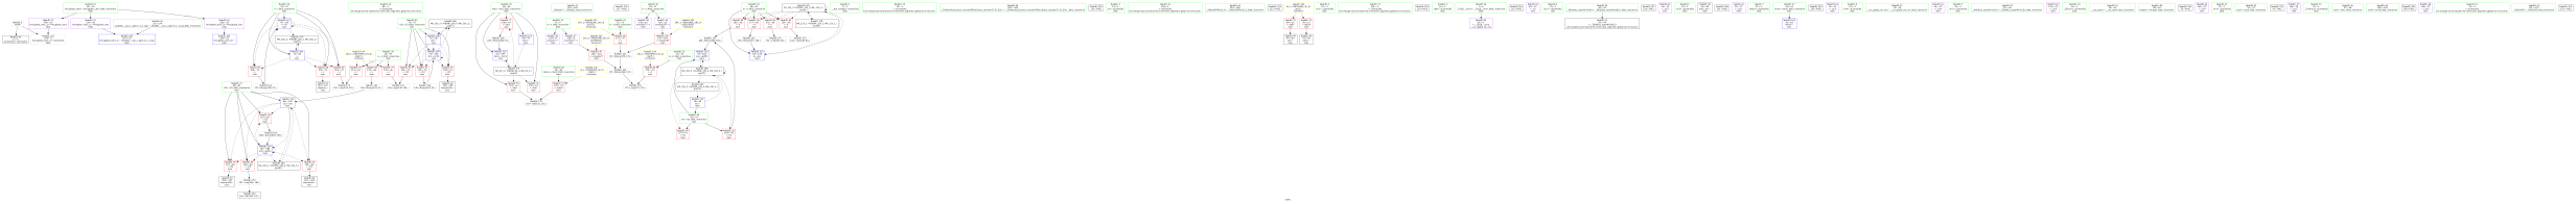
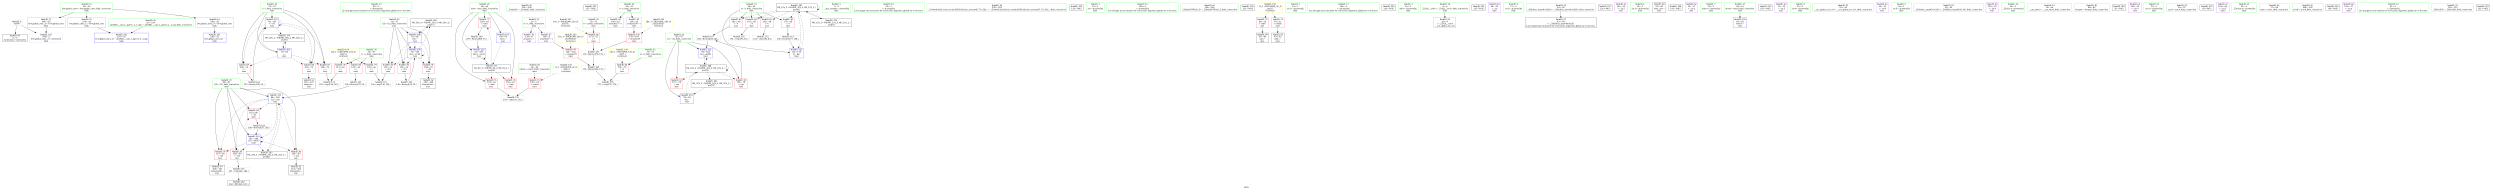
  digraph {
    fontname="IBM Plex Sans"
    label=SVFG
    node [color=green fontname="IBM Plex Sans" shape=record]
    edge [fontname="IBM Plex Sans" style=solid]
    n1 [color=grey label="{NodeID: 0\nNullPtr}"]
    n2 [color=black label="{NodeID: 46\n2\<--3\ndummyVal\<--dummyVal\n}"]
    n3 [color=blue label="{NodeID: 103\n240\<--3\nllvm.global_ctors_2\<--dummyVal\nGlob }" style=dotted]
    n4 [color=black label="{NodeID: 180\nMR_20V_2 = PHI(MR_20V_4, MR_20V_1, )\npts\{77 \}\n}"]
    n5 [color=blue label="{NodeID: 108\n76\<--83\ni12\<--\nmain\n}"]
    n6 [color=red label="{NodeID: 90\n134\<--76\n\<--i12\nmain\n}"]
    n7 [color=red label="{NodeID: 91\n138\<--76\n\<--i12\nmain\n}"]
    n8 [color=red label="{NodeID: 92\n144\<--76\n\<--i12\nmain\n}"]
    n9 [color=blue label="{NodeID: 109\n76\<--145\ni12\<--inc20\nmain\n}"]
    n10 [color=grey label="{NodeID: 174\n136 = cmp(134, 135, )\n}"]
    n11 [color=black label="{NodeID: 52\n139\<--138\nidxprom16\<--\nmain\n}"]
    n12 [color=grey label="{NodeID: 162\n145 = Binary(144, 99, )\n}"]
    n13 [color=red label="{NodeID: 97\n167\<--80\n\<--i22\nmain\n}"]
    n14 [color=black label="{NodeID: 54\n168\<--167\nidxprom28\<--\nmain\n}"]
    n15 [label="{NodeID: 14\n83\<--1\n\<--dummyObj\nCan only get source location for instruction, argument, global var or function.}"]
    n16 [color=yellow label="{NodeID: 194\n10V_1 = ENCHI(MR_10V_0)\npts\{67 \}\nFun[main]}" style=double]
    n17 [color=red label="{NodeID: 78\n119\<--66\n\<--n\nmain\n}"]
    n18 [color=red label="{NodeID: 79\n135\<--66\n\<--n\nmain\n}"]
    n19 [color=red label="{NodeID: 80\n149\<--66\n\<--n\nmain\n}"]
    n20 [color=grey label="{NodeID: 171\n120 = cmp(118, 119, )\n}"]
    n21 [color=grey label="{NodeID: 169\n150 = Binary(149, 99, )\n}"]
    n22 [color=blue label="{NodeID: 111\n80\<--150\ni22\<--sub\nmain\n}"]
    n23 [color=red label="{NodeID: 95\n156\<--80\n\<--i22\nmain\n}"]
    n24 [color=red label="{NodeID: 96\n163\<--80\n\<--i22\nmain\n}"]
    n25 [color=red label="{NodeID: 98\n187\<--80\n\<--i22\nmain\n}"]
    n26 [color=blue label="{NodeID: 114\n80\<--188\ni22\<--dec33\nmain\n}"]
    n27 [color=black label="{NodeID: 182\nMR_24V_2 = PHI(MR_24V_4, MR_24V_1, )\npts\{81 \}\n}"]
    n28 [color=grey label="{NodeID: 173\n157 = cmp(156, 158, )\n}"]
    n29 [color=black label="{NodeID: 53\n164\<--163\nidxprom26\<--\nmain\n}"]
    n30 [color=grey label="{NodeID: 166\n188 = Binary(187, 158, )\n}"]
    n31 [color=black label="{NodeID: 160\n160 = PHI(161, 157, )\n}"]
    n32 [label="{NodeID: 28\n62\<--63\nntests\<--ntests_field_insensitive\nmain\n}"]
    n33 [color=red label="{NodeID: 74\n102\<--62\n\<--ntests\nmain\n}"]
    n34 [color=grey label="{NodeID: 170\n103 = cmp(101, 102, )\n}"]
    n35 [label="{NodeID: 42\n199\<--200\n_ZNSolsEi\<--_ZNSolsEi_field_insensitive\n}"]
    n36 [color=black label="{NodeID: 222\n107 = PHI()\n}"]
    n37 [color=purple label="{NodeID: 56\n124\<--8\narrayidx\<--x\nmain\n}"]
    n38 [color=purple label="{NodeID: 70\n239\<--30\nllvm.global_ctors_1\<--llvm.global_ctors\nGlob }"]
    n39 [color=blue label="{NodeID: 102\n239\<--32\nllvm.global_ctors_1\<--_GLOBAL__sub_I_pperm_1_1.cpp\nGlob }"]
    n40 [color=grey label="{NodeID: 167\n183 = Binary(182, 181, )\n}"]
    n41 [color=blue label="{NodeID: 113\n78\<--183\nres\<--add31\nmain\n}"]
    n42 [color=black label="{NodeID: 188\nMR_22V_4 = PHI(MR_22V_5, MR_22V_3, )\npts\{79 \}\n}"]
    n43 [color=black label="{NodeID: 181\nMR_22V_2 = PHI(MR_22V_4, MR_22V_1, )\npts\{79 \}\n}"]
    n44 [color=red label="{NodeID: 93\n182\<--78\n\<--res\nmain\n}"]
    n45 [color=red label="{NodeID: 94\n197\<--78\n\<--res\nmain\n}"]
    n46 [color=red label="{NodeID: 84\n191\<--68\n\<--k\nmain\n}"]
    n47 [color=grey label="{NodeID: 176\n192 = cmp(191, 83, )\n}"]
    n48 [label="{NodeID: 1\n7\<--1\n__dso_handle\<--dummyObj\nGlob }"]
    n49 [color=blue label="{NodeID: 110\n78\<--83\nres\<--\nmain\n}"]
    n50 [label="{NodeID: 15\n99\<--1\n\<--dummyObj\nCan only get source location for instruction, argument, global var or function.}"]
    n51 [color=blue label="{NodeID: 112\n68\<--178\nk\<--dec\nmain\n}"]
    n52 [color=black label="{NodeID: 187\nMR_12V_3 = PHI(MR_12V_5, MR_12V_2, )\npts\{69 \}\n}"]
    n53 [color=red label="{NodeID: 81\n153\<--68\n\<--k\nmain\n}"]
    n54 [color=red label="{NodeID: 82\n177\<--68\n\<--k\nmain\n}"]
    n55 [color=red label="{NodeID: 83\n181\<--68\n\<--k\nmain\n}"]
    n56 [color=black label="{NodeID: 178\nMR_12V_2 = PHI(MR_12V_3, MR_12V_1, )\npts\{69 \}\n}"]
    n57 [color=grey label="{NodeID: 172\n154 = cmp(153, 83, )\n}"]
    n58 [color=grey label="{NodeID: 163\n178 = Binary(177, 158, )\n}"]
    n59 [label="{NodeID: 29\n64\<--65\nitest\<--itest_field_insensitive\nmain\n}"]
    n60 [color=red label="{NodeID: 75\n101\<--64\n\<--itest\nmain\n}"]
    n61 [color=red label="{NodeID: 76\n105\<--64\n\<--itest\nmain\n}"]
    n62 [color=red label="{NodeID: 77\n208\<--64\n\<--itest\nmain\n}"]
    n63 [color=blue label="{NodeID: 105\n64\<--99\nitest\<--\nmain\n}"]
    n64 [color=blue label="{NodeID: 115\n64\<--209\nitest\<--inc43\nmain\n}"]
    n65 [color=grey label="{NodeID: 168\n209 = Binary(208, 99, )\n}"]
    n66 [color=black label="{NodeID: 177\nMR_8V_3 = PHI(MR_8V_4, MR_8V_2, )\npts\{65 \}\n}"]
    n67 [label="{NodeID: 43\n202\<--203\n_ZSt4endlIcSt11char_traitsIcEERSt13basic_ostreamIT_T0_ES6_\<--_ZSt4endlIcSt11char_traitsIcEERSt13basic_ostreamIT_T0_ES6__field_insensitive\n}"]
    n68 [color=black label="{NodeID: 223\n110 = PHI()\n}"]
    n69 [color=purple label="{NodeID: 57\n165\<--8\narrayidx27\<--x\nmain\n}"]
    n70 [color=red label="{NodeID: 99\n166\<--165\n\<--arrayidx27\nmain\n}"]
    n71 [color=grey label="{NodeID: 165\n173 = Binary(166, 172, )\n}"]
    n72 [color=grey label="{NodeID: 175\n175 = cmp(173, 174, )\n}"]
    n73 [color=purple label="{NodeID: 71\n240\<--30\nllvm.global_ctors_2\<--llvm.global_ctors\nGlob }"]
    n74 [color=red label="{NodeID: 85\n174\<--70\n\<--b\nmain\n}"]
    n75 [label="{NodeID: 2\n12\<--1\n.str\<--dummyObj\nGlob }"]
    n76 [label="{NodeID: 16\n158\<--1\n\<--dummyObj\nCan only get source location for instruction, argument, global var or function.}"]
    n77 [color=yellow label="{NodeID: 196\n14V_1 = ENCHI(MR_14V_0)\npts\{71 \}\nFun[main]}" style=double]
    n78 [label="{NodeID: 30\n66\<--67\nn\<--n_field_insensitive\nmain\n}"]
    n79 [label="{NodeID: 44\n204\<--205\n_ZNSolsEPFRSoS_E\<--_ZNSolsEPFRSoS_E_field_insensitive\n}"]
    n80 [color=black label="{NodeID: 224\n113 = PHI()\n}"]
    n81 [color=purple label="{NodeID: 58\n140\<--10\narrayidx17\<--v\nmain\n}"]
    n82 [color=red label="{NodeID: 72\n84\<--16\n\<--stdin\nmain\n}"]
    n83 [color=black label="{NodeID: 49\n87\<--84\ncall\<--\nmain\n}"]
    n84 [color=red label="{NodeID: 86\n171\<--72\n\<--t\nmain\n}"]
    n85 [color=grey label="{NodeID: 161\n172 = Binary(170, 171, )\n}"]
    n86 [label="{NodeID: 3\n14\<--1\n.str.1\<--dummyObj\nGlob }"]
    n87 [color=red label="{NodeID: 100\n170\<--169\n\<--arrayidx29\nmain\n}"]
    n88 [label="{NodeID: 17\n161\<--1\n\<--dummyObj\nCan only get source location for instruction, argument, global var or function.}"]
    n89 [color=yellow label="{NodeID: 197\n16V_1 = ENCHI(MR_16V_0)\npts\{73 \}\nFun[main]}" style=double]
    n90 [label="{NodeID: 31\n68\<--69\nk\<--k_field_insensitive\nmain\n}"]
    n91 [label="{NodeID: 45\n32\<--234\n_GLOBAL__sub_I_pperm_1_1.cpp\<--_GLOBAL__sub_I_pperm_1_1.cpp_field_insensitive\n}"]
    n92 [color=black label="{NodeID: 225\n114 = PHI()\n}"]
    n93 [color=purple label="{NodeID: 59\n169\<--10\narrayidx29\<--v\nmain\n}"]
    n94 [color=red label="{NodeID: 73\n90\<--21\n\<--stdout\nmain\n}"]
    n95 [color=black label="{NodeID: 50\n93\<--90\ncall1\<--\nmain\n}"]
    n96 [color=red label="{NodeID: 87\n118\<--74\n\<--i\nmain\n}"]
    n97 [label="{NodeID: 4\n16\<--1\nstdin\<--dummyObj\nGlob }"]
    n98 [color=blue label="{NodeID: 101\n238\<--31\nllvm.global_ctors_0\<--\nGlob }"]
    n99 [label="{NodeID: 18\n4\<--6\n_ZStL8__ioinit\<--_ZStL8__ioinit_field_insensitive\nGlob }"]
    n100 [color=purple label="{NodeID: 55\n41\<--4\n\<--_ZStL8__ioinit\n__cxx_global_var_init\n}"]
    n101 [label="{NodeID: 32\n70\<--71\nb\<--b_field_insensitive\nmain\n}"]
    n102 [color=black label="{NodeID: 226\n115 = PHI()\n}"]
    n103 [color=purple label="{NodeID: 60\n85\<--12\n\<--.str\nmain\n}"]
    n104 [color=red label="{NodeID: 88\n122\<--74\n\<--i\nmain\n}"]
    n105 [color=black label="{NodeID: 51\n123\<--122\nidxprom\<--\nmain\n}"]
    n106 [label="{NodeID: 5\n17\<--1\n.str.2\<--dummyObj\nGlob }"]
    n107 [label="{NodeID: 19\n8\<--9\nx\<--x_field_insensitive\nGlob }"]
    n108 [label="{NodeID: 33\n72\<--73\nt\<--t_field_insensitive\nmain\n}"]
    n109 [color=black label="{NodeID: 47\n43\<--44\n\<--_ZNSt8ios_base4InitD1Ev\nCan only get source location for instruction, argument, global var or function.}"]
    n110 [color=black label="{NodeID: 227\n126 = PHI()\n}"]
    n111 [color=purple label="{NodeID: 61\n86\<--14\n\<--.str.1\nmain\n}"]
    n112 [color=red label="{NodeID: 89\n128\<--74\n\<--i\nmain\n}"]
    n113 [color=grey label="{NodeID: 164\n129 = Binary(128, 99, )\n}"]
    n114 [color=blue label="{NodeID: 107\n74\<--129\ni\<--inc\nmain\n}"]
    n115 [color=black label="{NodeID: 179\nMR_18V_2 = PHI(MR_18V_4, MR_18V_1, )\npts\{75 \}\n}"]
    n116 [label="{NodeID: 6\n19\<--1\n.str.3\<--dummyObj\nGlob }"]
    n117 [label="{NodeID: 20\n10\<--11\nv\<--v_field_insensitive\nGlob }"]
    n118 [label="{NodeID: 34\n74\<--75\ni\<--i_field_insensitive\nmain\n}"]
    n119 [color=blue label="{NodeID: 106\n74\<--83\ni\<--\nmain\n}"]
    n120 [color=black label="{NodeID: 48\n59\<--83\nmain_ret\<--\nmain\n}"]
    n121 [color=black label="{NodeID: 228\n142 = PHI()\n}"]
    n122 [color=purple label="{NodeID: 62\n91\<--17\n\<--.str.2\nmain\n}"]
    n123 [label="{NodeID: 7\n21\<--1\nstdout\<--dummyObj\nGlob }"]
    n124 [color=blue label="{NodeID: 104\n60\<--83\nretval\<--\nmain\n}"]
    n125 [label="{NodeID: 21\n30\<--34\nllvm.global_ctors\<--llvm.global_ctors_field_insensitive\nGlob }"]
    n126 [color=purple label="{NodeID: 69\n238\<--30\nllvm.global_ctors_0\<--llvm.global_ctors\nGlob }"]
    n127 [label="{NodeID: 35\n76\<--77\ni12\<--i12_field_insensitive\nmain\n}"]
    n128 [color=black label="{NodeID: 229\n195 = PHI()\n}"]
    n129 [color=purple label="{NodeID: 63\n92\<--19\n\<--.str.3\nmain\n}"]
    n130 [label="{NodeID: 8\n22\<--1\n.str.4\<--dummyObj\nGlob }"]
    n131 [label="{NodeID: 22\n35\<--36\n__cxx_global_var_init\<--__cxx_global_var_init_field_insensitive\n}"]
    n132 [color=yellow label="{NodeID: 202\n26V_1 = ENCHI(MR_26V_0)\npts\{90000 \}\nFun[main]}" style=double]
    n133 [label="{NodeID: 36\n78\<--79\nres\<--res_field_insensitive\nmain\n}"]
    n134 [color=purple label="{NodeID: 64\n94\<--22\n\<--.str.4\nmain\n}"]
    n135 [label="{NodeID: 9\n24\<--1\n.str.5\<--dummyObj\nGlob }"]
    n136 [label="{NodeID: 23\n39\<--40\n_ZNSt8ios_base4InitC1Ev\<--_ZNSt8ios_base4InitC1Ev_field_insensitive\n}"]
    n137 [color=yellow label="{NodeID: 203\n28V_1 = ENCHI(MR_28V_0)\npts\{110000 \}\nFun[main]}" style=double]
    n138 [label="{NodeID: 37\n80\<--81\ni22\<--i22_field_insensitive\nmain\n}"]
    n139 [color=purple label="{NodeID: 65\n125\<--22\n\<--.str.4\nmain\n}"]
    n140 [label="{NodeID: 10\n26\<--1\n_ZSt3cin\<--dummyObj\nGlob }"]
    n141 [color=yellow label="{NodeID: 190\n2V_1 = ENCHI(MR_2V_0)\npts\{1 \}\nFun[main]}" style=double]
    n142 [label="{NodeID: 24\n45\<--46\n__cxa_atexit\<--__cxa_atexit_field_insensitive\n}"]
    n143 [label="{NodeID: 38\n88\<--89\nfreopen\<--freopen_field_insensitive\n}"]
    n144 [color=black label="{NodeID: 218\n95 = PHI()\n}"]
    n145 [color=purple label="{NodeID: 66\n141\<--22\n\<--.str.4\nmain\n}"]
    n146 [label="{NodeID: 11\n27\<--1\n.str.6\<--dummyObj\nGlob }"]
    n147 [label="{NodeID: 25\n44\<--50\n_ZNSt8ios_base4InitD1Ev\<--_ZNSt8ios_base4InitD1Ev_field_insensitive\n}"]
    n148 [label="{NodeID: 39\n96\<--97\nscanf\<--scanf_field_insensitive\n}"]
    n149 [color=black label="{NodeID: 219\n42 = PHI()\n}"]
    n150 [color=purple label="{NodeID: 67\n106\<--24\n\<--.str.5\nmain\n}"]
    n151 [label="{NodeID: 12\n29\<--1\n_ZSt4cout\<--dummyObj\nGlob }"]
    n152 [color=yellow label="{NodeID: 192\n6V_1 = ENCHI(MR_6V_0)\npts\{63 \}\nFun[main]}" style=double]
    n153 [label="{NodeID: 26\n57\<--58\nmain\<--main_field_insensitive\n}"]
    n154 [label="{NodeID: 40\n108\<--109\nprintf\<--printf_field_insensitive\n}"]
    n155 [color=black label="{NodeID: 220\n198 = PHI()\n}"]
    n156 [color=purple label="{NodeID: 68\n194\<--27\n\<--.str.6\nmain\n}"]
    n157 [label="{NodeID: 13\n31\<--1\n\<--dummyObj\nCan only get source location for instruction, argument, global var or function.}"]
    n158 [label="{NodeID: 27\n60\<--61\nretval\<--retval_field_insensitive\nmain\n}"]
    n159 [label="{NodeID: 41\n111\<--112\n_ZNSirsERi\<--_ZNSirsERi_field_insensitive\n}"]
    n160 [color=black label="{NodeID: 221\n201 = PHI()\n}"]
    n1 -> n2
    n1 -> n3
    n4 -> n5 [style=dashed]
    n5 -> n4 [style=dashed]
    n5 -> n6 [style=dashed]
    n5 -> n7 [style=dashed]
    n5 -> n8 [style=dashed]
    n5 -> n9 [style=dashed]
    n6 -> n10
    n7 -> n11
    n8 -> n12
    n9 -> n4 [style=dashed]
    n9 -> n6 [style=dashed]
    n9 -> n7 [style=dashed]
    n9 -> n8 [style=dashed]
    n9 -> n9 [style=dashed]
    n12 -> n9
    n13 -> n14
    n16 -> n17 [style=dashed]
    n16 -> n18 [style=dashed]
    n16 -> n19 [style=dashed]
    n17 -> n20
    n18 -> n10
    n19 -> n21
    n21 -> n22
    n22 -> n13 [style=dashed]
    n22 -> n23 [style=dashed]
    n22 -> n24 [style=dashed]
    n22 -> n25 [style=dashed]
    n22 -> n26 [style=dashed]
    n22 -> n27 [style=dashed]
    n23 -> n28
    n24 -> n29
    n25 -> n30
    n26 -> n13 [style=dashed]
    n26 -> n23 [style=dashed]
    n26 -> n24 [style=dashed]
    n26 -> n25 [style=dashed]
    n26 -> n26 [style=dashed]
    n26 -> n27 [style=dashed]
    n27 -> n22 [style=dashed]
    n28 -> n31 [style=dashed]
    n30 -> n26
    n32 -> n33
    n33 -> n34
    n38 -> n39
    n40 -> n41
    n41 -> n42 [style=dashed]
    n42 -> n41 [style=dashed]
    n42 -> n42 [style=dashed]
    n42 -> n43 [style=dashed]
    n42 -> n44 [style=dashed]
    n42 -> n45 [style=dashed]
    n43 -> n49 [style=dashed]
    n44 -> n40
    n46 -> n47
    n49 -> n42 [style=dashed]
    n51 -> n52 [style=dashed]
    n52 -> n46 [style=dashed]
    n52 -> n51 [style=dashed]
    n52 -> n52 [style=dashed]
    n52 -> n53 [style=dashed]
    n52 -> n54 [style=dashed]
    n52 -> n55 [style=dashed]
    n52 -> n56 [style=dashed]
    n53 -> n57
    n54 -> n58
    n55 -> n40
    n56 -> n52 [style=dashed]
    n58 -> n51
    n59 -> n60
    n59 -> n61
    n59 -> n62
    n59 -> n63
    n59 -> n64
    n60 -> n34
    n62 -> n65
    n63 -> n66 [style=dashed]
    n64 -> n66 [style=dashed]
    n65 -> n64
    n66 -> n60 [style=dashed]
    n66 -> n61 [style=dashed]
    n66 -> n62 [style=dashed]
    n66 -> n64 [style=dashed]
    n69 -> n70
    n70 -> n71
    n71 -> n72
    n73 -> n3
    n74 -> n72
    n77 -> n74 [style=dashed]
    n78 -> n17
    n78 -> n18
    n78 -> n19
    n82 -> n83
    n84 -> n85
    n85 -> n71
    n87 -> n85
    n89 -> n84 [style=dashed]
    n90 -> n46
    n90 -> n51
    n90 -> n53
    n90 -> n54
    n90 -> n55
    n91 -> n39
    n93 -> n87
    n94 -> n95
    n96 -> n20
    n99 -> n100
    n101 -> n74
    n104 -> n105
    n107 -> n37
    n107 -> n69
    n108 -> n84
    n112 -> n113
    n113 -> n114
    n114 -> n96 [style=dashed]
    n114 -> n104 [style=dashed]
    n114 -> n112 [style=dashed]
    n114 -> n114 [style=dashed]
    n114 -> n115 [style=dashed]
    n115 -> n119 [style=dashed]
    n117 -> n81
    n117 -> n93
    n118 -> n96
    n118 -> n104
    n118 -> n112
    n118 -> n114
    n118 -> n119
    n119 -> n96 [style=dashed]
    n119 -> n104 [style=dashed]
    n119 -> n112 [style=dashed]
    n119 -> n114 [style=dashed]
    n119 -> n115 [style=dashed]
    n125 -> n38
    n125 -> n73
    n125 -> n126
    n126 -> n98
    n127 -> n5
    n127 -> n6
    n127 -> n7
    n127 -> n8
    n127 -> n9
    n132 -> n70 [style=dashed]
    n133 -> n41
    n133 -> n44
    n133 -> n45
-   n49 -> n133
+   n133 -> n49
    n137 -> n87 [style=dashed]
    n138 -> n13
    n138 -> n22
    n138 -> n23
    n138 -> n24
    n138 -> n25
    n138 -> n26
    n141 -> n82 [style=dashed]
    n141 -> n94 [style=dashed]
    n147 -> n109
    n152 -> n33 [style=dashed]
    n158 -> n124
  }
